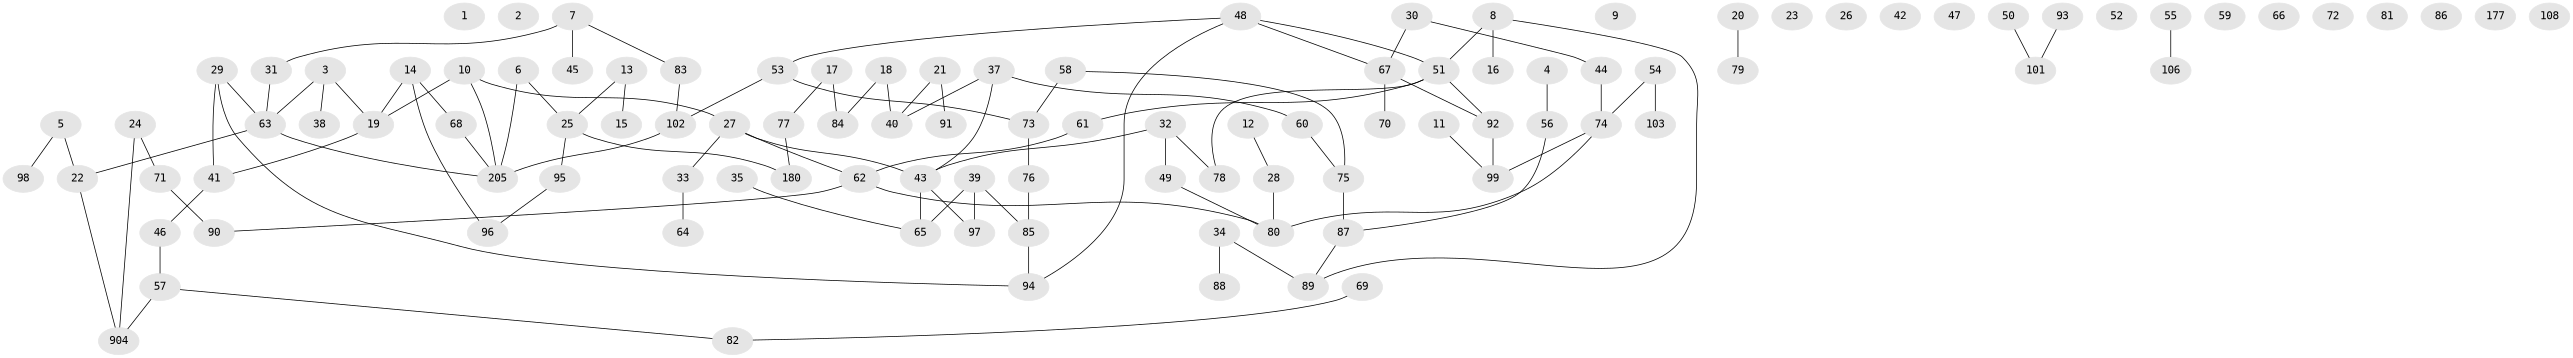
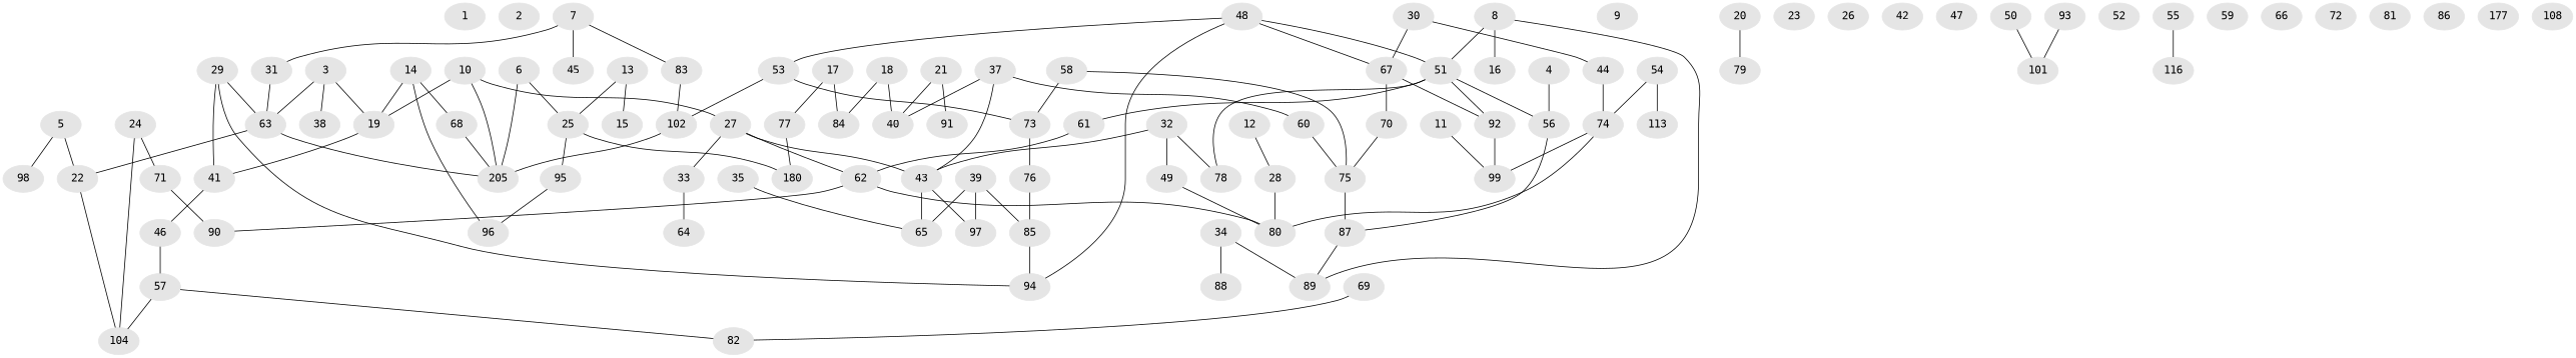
  graph {
    fontname="DejaVu Sans Mono"
    node [color=gray90 fontname="DejaVu Sans Mono" style=filled]
    edge [fontname="DejaVu Sans Mono"]
    1
    2
    3
    19
    38
    63
    41
    22
    n9 [label=205]
    4
    56
    87
    5
    98
-   104 [label=904]
+   104
    6
    25
    95
    n19 [label=180]
    70
    75
    7
    31
    45
    83
    102
    8
    16
    51
    89
    78
    92
    61
    9
    10
    27
    33
    43
    62
    11
    99
    12
    28
    80
    13
    15
    14
    68
    96
    17
    77
    84
    18
    40
    46
    20
    79
    21
    91
    23
    24
    71
    90
    26
    64
    65
    97
    29
    94
    30
    44
    67
    74
    32
    49
    34
    88
    35
    37
    60
    39
    85
    57
    42
    82
    47
    48
    53
    73
    50
    101
    52
    76
    54
-   103
+   103 [label=113]
    55
-   106
+   106 [label=116]
    58
    59
    66
    69
    72
    81
    86
    93
    n106 [label=177]
    108
    3 -- 19
    3 -- 38
    3 -- 63
    19 -- 41
    63 -- 22
    63 -- n9
    41 -- 46
    22 -- 104
    4 -- 56
    56 -- 87
    87 -- 89
    5 -- 22
    5 -- 98
    6 -- n9
    6 -- 25
    25 -- 95
    25 -- n19
    95 -- 96
+   70 -- 75
    75 -- 87
    7 -- 31
    7 -- 45
    7 -- 83
    31 -- 63
    83 -- 102
    102 -- n9
    8 -- 16
    8 -- 51
    8 -- 89
+   51 -- 56
    51 -- 78
    51 -- 92
    51 -- 61
    92 -- 99
    61 -- 62
    10 -- 19
    10 -- n9
    10 -- 27
    27 -- 33
    27 -- 43
    27 -- 62
    33 -- 64
    43 -- 65
    43 -- 97
    62 -- 80
    62 -- 90
    11 -- 99
    12 -- 28
    28 -- 80
    13 -- 25
    13 -- 15
    14 -- 19
    14 -- 68
    14 -- 96
    68 -- n9
    17 -- 77
    17 -- 84
    77 -- n19
    18 -- 84
    18 -- 40
    46 -- 57
    20 -- 79
    21 -- 40
    21 -- 91
    24 -- 104
    24 -- 71
    71 -- 90
    29 -- 63
    29 -- 41
    29 -- 94
    30 -- 44
    30 -- 67
    44 -- 74
    67 -- 70
    67 -- 92
    74 -- 99
    74 -- 80
    32 -- 78
    32 -- 43
    32 -- 49
    49 -- 80
    34 -- 89
    34 -- 88
    35 -- 65
    37 -- 43
    37 -- 40
    37 -- 60
    60 -- 75
    39 -- 65
    39 -- 97
    39 -- 85
    85 -- 94
    57 -- 104
    57 -- 82
    48 -- 51
    48 -- 94
    48 -- 67
    48 -- 53
    53 -- 102
    53 -- 73
    73 -- 76
    50 -- 101
    76 -- 85
    54 -- 74
    54 -- 103
    55 -- 106
    58 -- 75
    58 -- 73
    69 -- 82
    93 -- 101
  }
